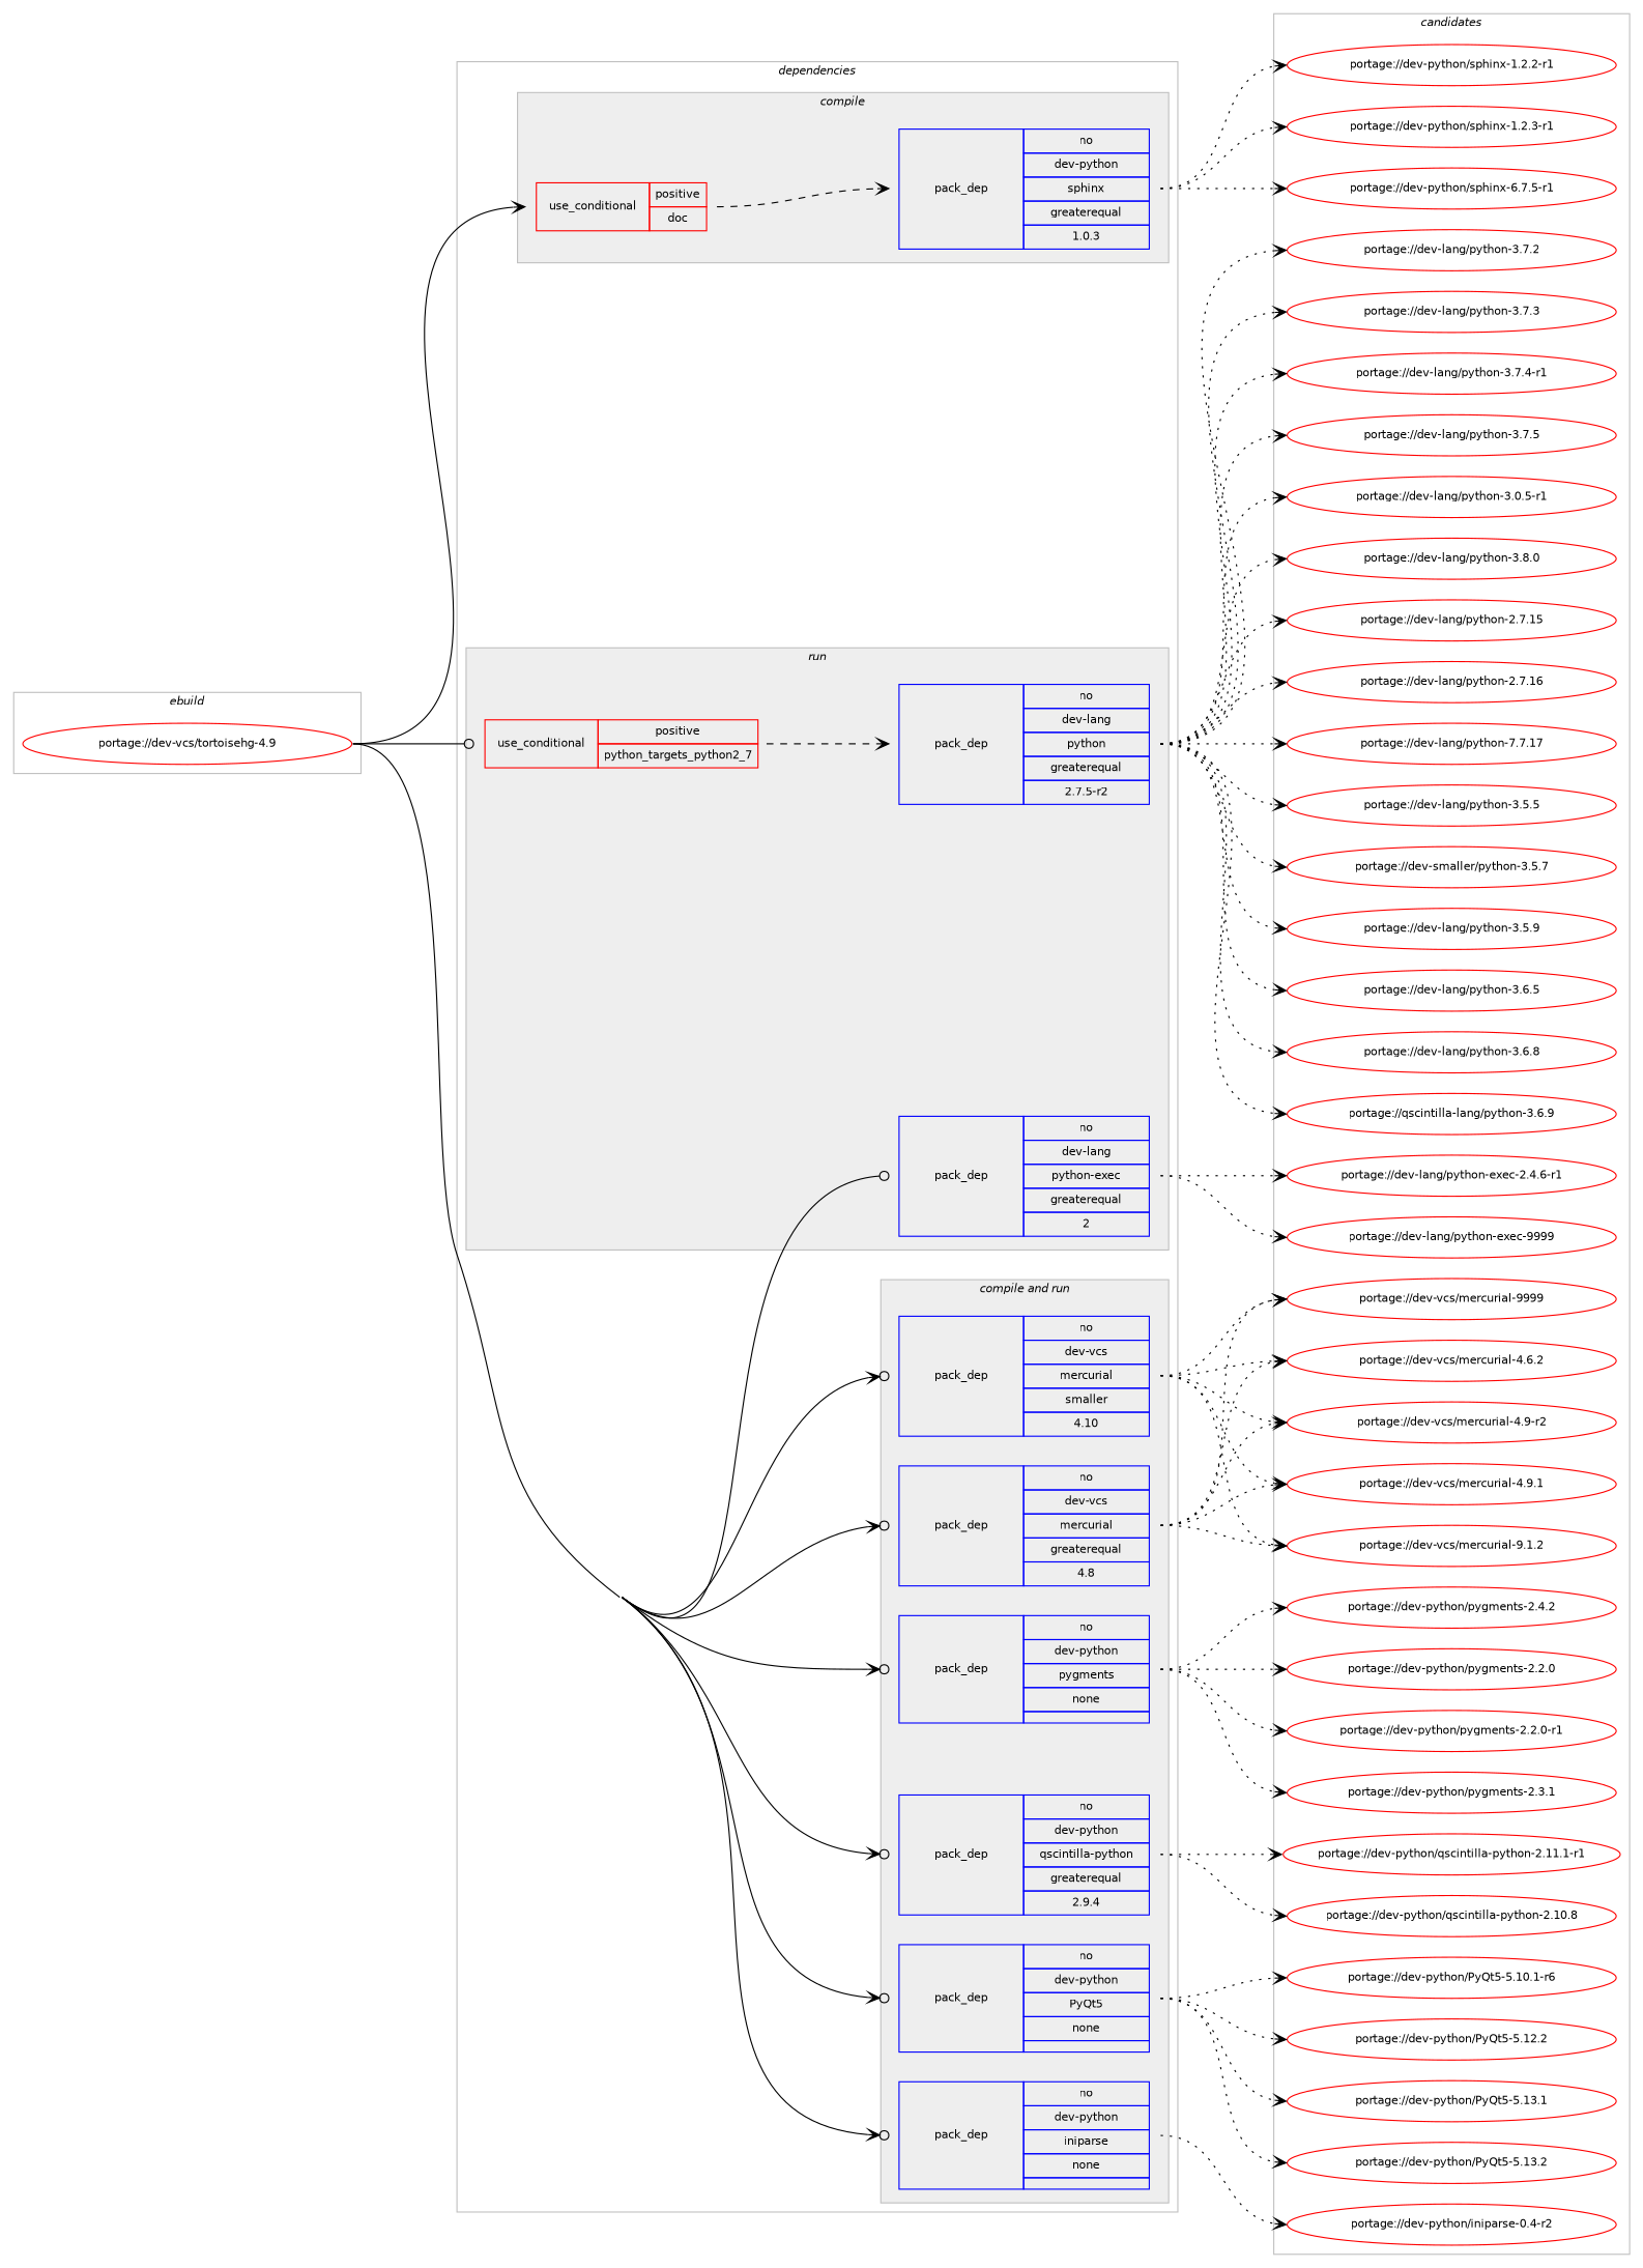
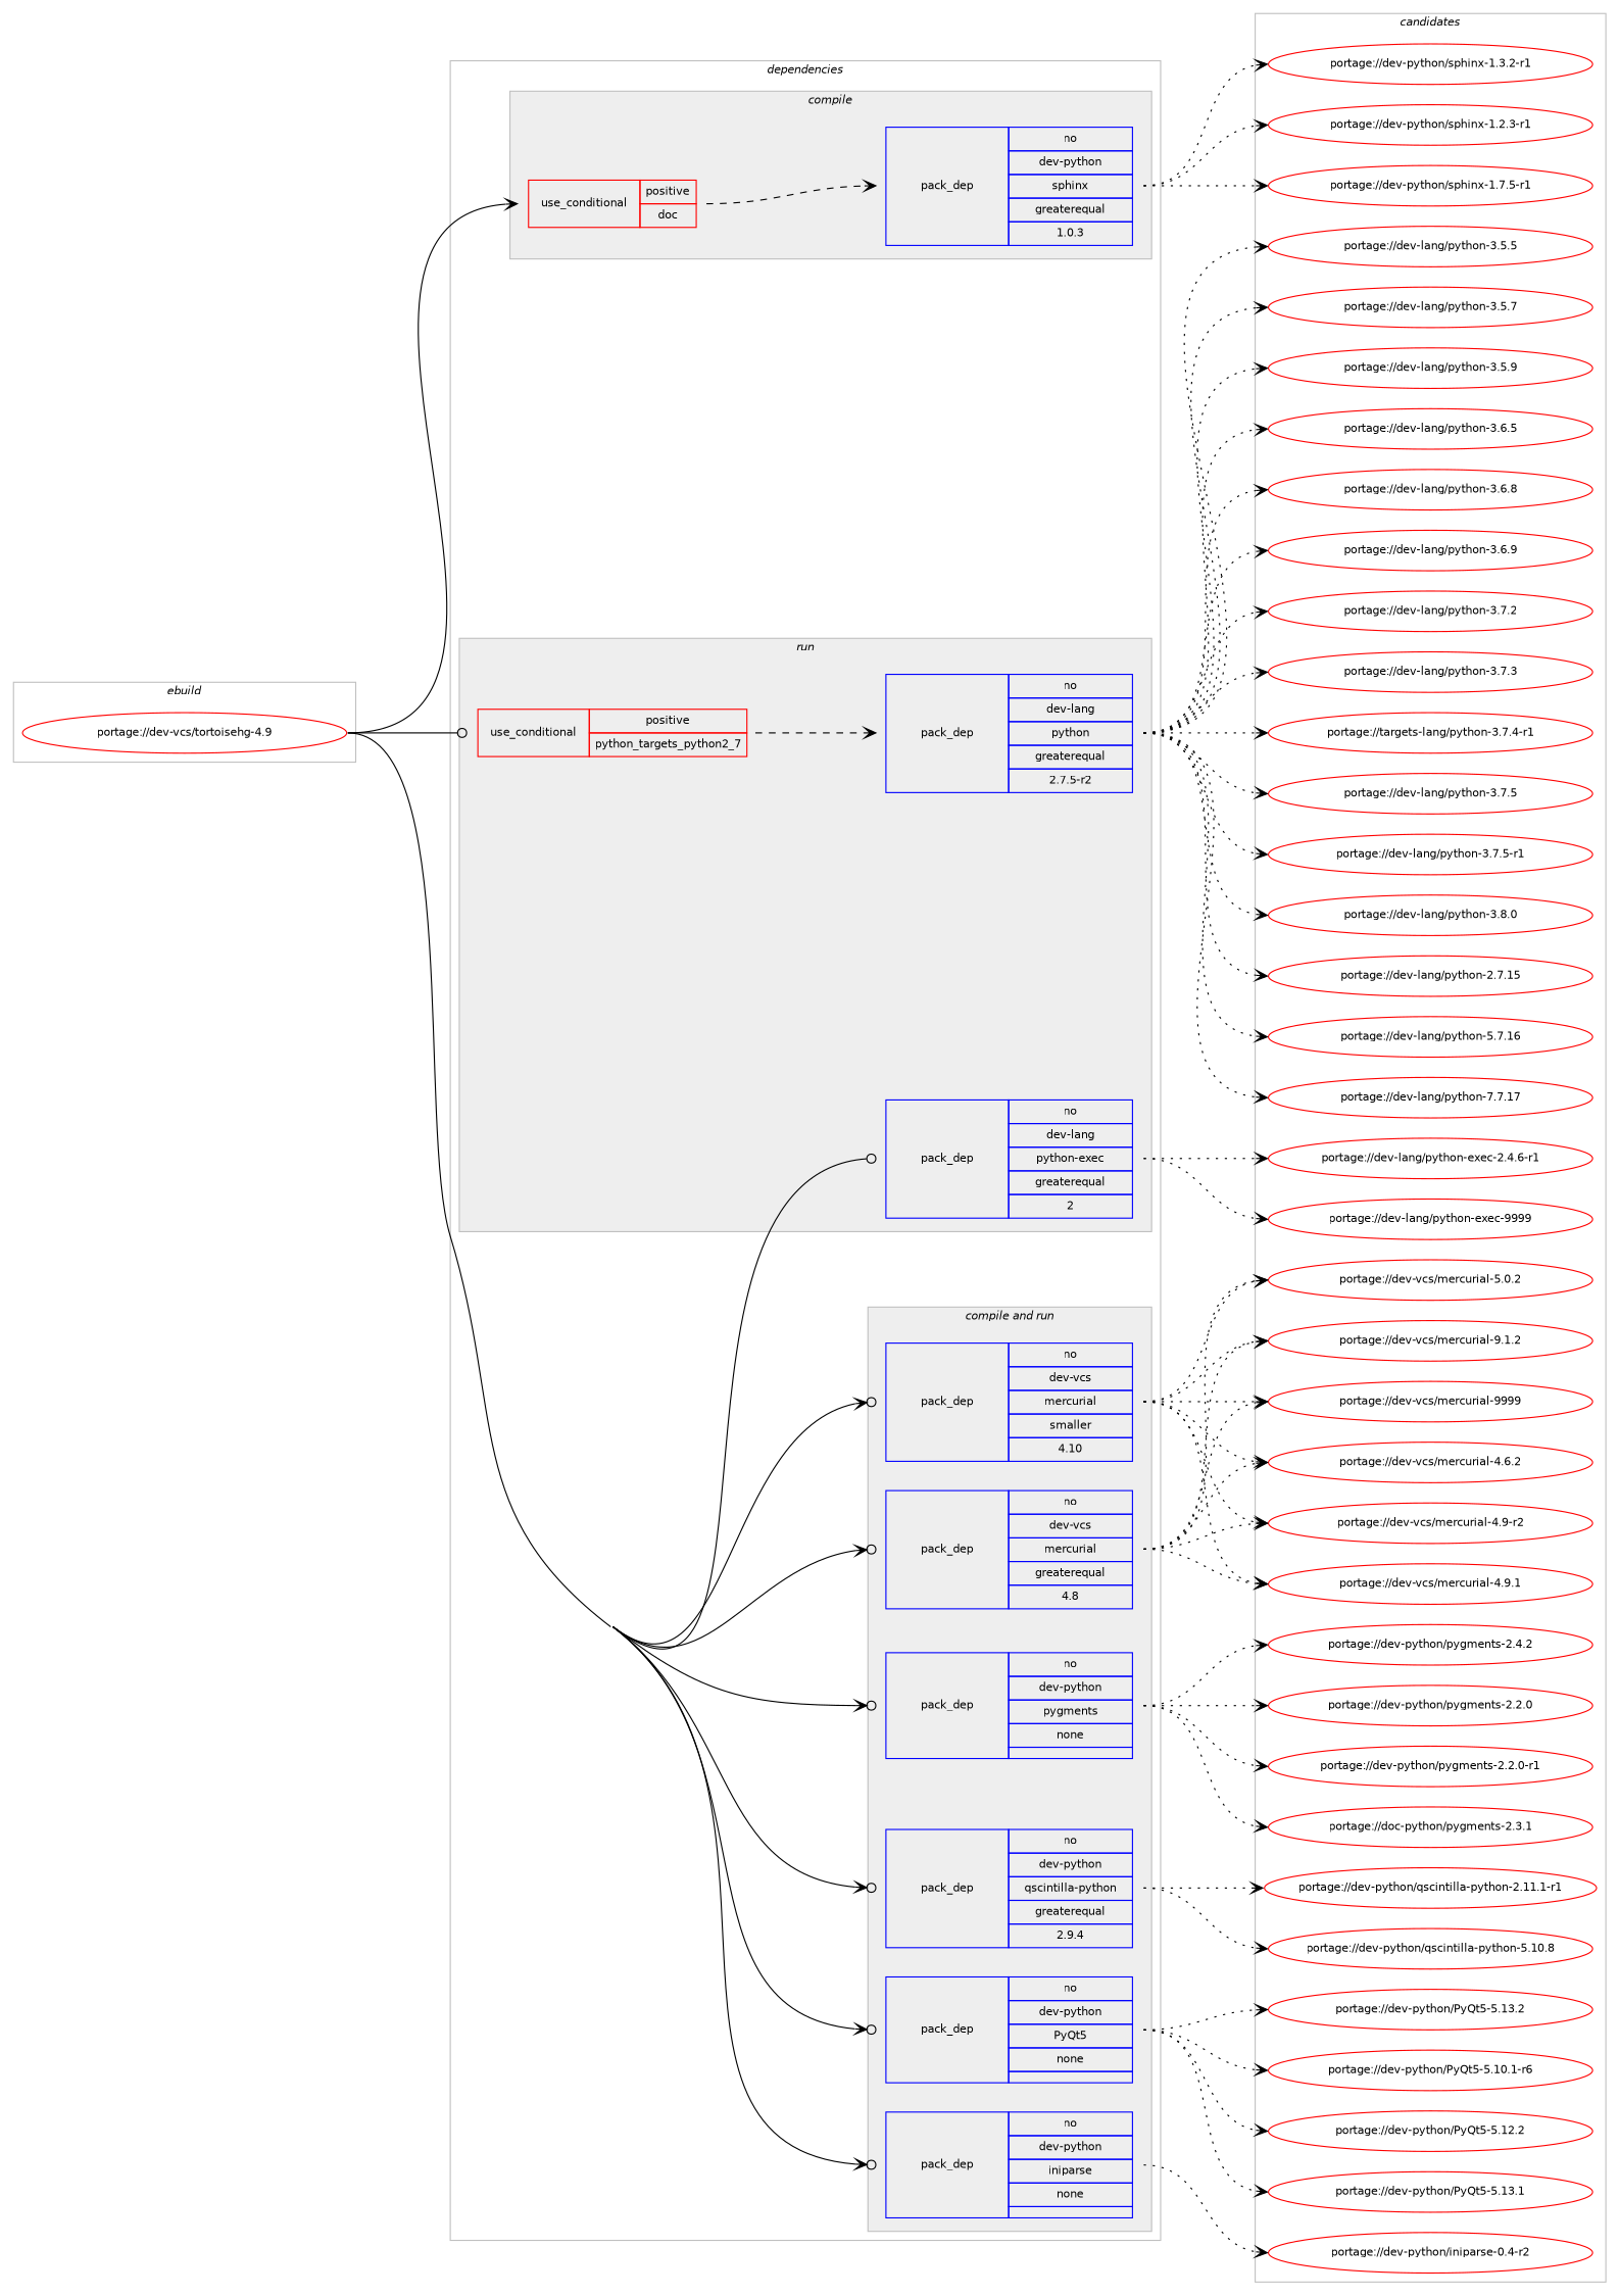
  digraph {
    compound=true
    concentrate=true
    fontname=Helvetica
    fontsize=10
    newrank=true
    rankdir=LR
    ranksep=1.5
    node [color=red fontname=Helvetica fontsize=10]
    edge [arrowhead=vee headport=w style=dotted tailport=e weight=100]
    n1 [label="portage://dev-vcs/tortoisehg-4.9" width=4]
    n2 [color=blue label=<<TABLE BORDER="0" CELLBORDER="1" CELLSPACING="0" CELLPADDING="4" WIDTH="220"><TR><TD ROWSPAN="6" CELLPADDING="30">pack_dep</TD></TR><TR><TD WIDTH="110">no</TD></TR><TR><TD>dev-python</TD></TR><TR><TD>sphinx</TD></TR><TR><TD>greaterequal</TD></TR><TR><TD>1.0.3</TD></TR></TABLE>> shape=none]
    n3 [label=<<TABLE BORDER="0" CELLBORDER="1" CELLSPACING="0" CELLPADDING="4"><TR><TD ROWSPAN="3" CELLPADDING="10">use_conditional</TD></TR><TR><TD>positive</TD></TR><TR><TD>doc</TD></TR></TABLE>> shape=none]
    n4 [color=blue label=<<TABLE BORDER="0" CELLBORDER="1" CELLSPACING="0" CELLPADDING="4" WIDTH="220"><TR><TD ROWSPAN="6" CELLPADDING="30">pack_dep</TD></TR><TR><TD WIDTH="110">no</TD></TR><TR><TD>dev-python</TD></TR><TR><TD>PyQt5</TD></TR><TR><TD>none</TD></TR><TR><TD></TD></TR></TABLE>> shape=none]
    n5 [color=blue label=<<TABLE BORDER="0" CELLBORDER="1" CELLSPACING="0" CELLPADDING="4" WIDTH="220"><TR><TD ROWSPAN="6" CELLPADDING="30">pack_dep</TD></TR><TR><TD WIDTH="110">no</TD></TR><TR><TD>dev-python</TD></TR><TR><TD>iniparse</TD></TR><TR><TD>none</TD></TR><TR><TD></TD></TR></TABLE>> shape=none]
    n6 [color=blue label=<<TABLE BORDER="0" CELLBORDER="1" CELLSPACING="0" CELLPADDING="4" WIDTH="220"><TR><TD ROWSPAN="6" CELLPADDING="30">pack_dep</TD></TR><TR><TD WIDTH="110">no</TD></TR><TR><TD>dev-python</TD></TR><TR><TD>pygments</TD></TR><TR><TD>none</TD></TR><TR><TD></TD></TR></TABLE>> shape=none]
    n7 [color=blue label=<<TABLE BORDER="0" CELLBORDER="1" CELLSPACING="0" CELLPADDING="4" WIDTH="220"><TR><TD ROWSPAN="6" CELLPADDING="30">pack_dep</TD></TR><TR><TD WIDTH="110">no</TD></TR><TR><TD>dev-python</TD></TR><TR><TD>qscintilla-python</TD></TR><TR><TD>greaterequal</TD></TR><TR><TD>2.9.4</TD></TR></TABLE>> shape=none]
    n8 [color=blue label=<<TABLE BORDER="0" CELLBORDER="1" CELLSPACING="0" CELLPADDING="4" WIDTH="220"><TR><TD ROWSPAN="6" CELLPADDING="30">pack_dep</TD></TR><TR><TD WIDTH="110">no</TD></TR><TR><TD>dev-vcs</TD></TR><TR><TD>mercurial</TD></TR><TR><TD>greaterequal</TD></TR><TR><TD>4.8</TD></TR></TABLE>> shape=none]
    n9 [color=blue label=<<TABLE BORDER="0" CELLBORDER="1" CELLSPACING="0" CELLPADDING="4" WIDTH="220"><TR><TD ROWSPAN="6" CELLPADDING="30">pack_dep</TD></TR><TR><TD WIDTH="110">no</TD></TR><TR><TD>dev-vcs</TD></TR><TR><TD>mercurial</TD></TR><TR><TD>smaller</TD></TR><TR><TD>4.10</TD></TR></TABLE>> shape=none]
    n10 [color=blue label=<<TABLE BORDER="0" CELLBORDER="1" CELLSPACING="0" CELLPADDING="4" WIDTH="220"><TR><TD ROWSPAN="6" CELLPADDING="30">pack_dep</TD></TR><TR><TD WIDTH="110">no</TD></TR><TR><TD>dev-lang</TD></TR><TR><TD>python</TD></TR><TR><TD>greaterequal</TD></TR><TR><TD>2.7.5-r2</TD></TR></TABLE>> shape=none]
    n11 [label=<<TABLE BORDER="0" CELLBORDER="1" CELLSPACING="0" CELLPADDING="4"><TR><TD ROWSPAN="3" CELLPADDING="10">use_conditional</TD></TR><TR><TD>positive</TD></TR><TR><TD>python_targets_python2_7</TD></TR></TABLE>> shape=none]
    n12 [color=blue label=<<TABLE BORDER="0" CELLBORDER="1" CELLSPACING="0" CELLPADDING="4" WIDTH="220"><TR><TD ROWSPAN="6" CELLPADDING="30">pack_dep</TD></TR><TR><TD WIDTH="110">no</TD></TR><TR><TD>dev-lang</TD></TR><TR><TD>python-exec</TD></TR><TR><TD>greaterequal</TD></TR><TR><TD>2</TD></TR></TABLE>> shape=none]
-   n13 [label="portage://dev-python/sphinx-1.2.2-r1" width=4]
+   n13 [label="portage://dev-python/sphinx-1.3.2-r1" width=4]
    n14 [label="portage://dev-python/sphinx-1.2.3-r1" width=4]
-   n15 [label="portage://dev-python/sphinx-6.7.5-r1" width=4]
+   n15 [label="portage://dev-python/sphinx-1.7.5-r1" width=4]
    n16 [label="portage://dev-python/PyQt5-5.10.1-r6" width=4]
    n17 [label="portage://dev-python/PyQt5-5.12.2" width=4]
    n18 [label="portage://dev-python/PyQt5-5.13.1" width=4]
    n19 [label="portage://dev-python/PyQt5-5.13.2" width=4]
    n20 [label="portage://dev-python/iniparse-0.4-r2" width=4]
    n21 [label="portage://dev-python/pygments-2.2.0" width=4]
    n22 [label="portage://dev-python/pygments-2.2.0-r1" width=4]
-   n23 [label="portage://dev-python/pygments-2.3.1" width=4]
+   n23 [label="portage://doc-python/pygments-2.3.1" width=4]
    n24 [label="portage://dev-python/pygments-2.4.2" width=4]
-   n25 [label="portage://dev-python/qscintilla-python-2.10.8" width=4]
+   n25 [label="portage://dev-python/qscintilla-python-5.10.8" width=4]
    n26 [label="portage://dev-python/qscintilla-python-2.11.1-r1" width=4]
    n27 [label="portage://dev-vcs/mercurial-4.6.2" width=4]
    n28 [label="portage://dev-vcs/mercurial-4.9-r2" width=4]
    n29 [label="portage://dev-vcs/mercurial-4.9.1" width=4]
+   n30 [label="portage://dev-vcs/mercurial-5.0.2" width=4]
    n31 [label="portage://dev-vcs/mercurial-9.1.2" width=4]
    n32 [label="portage://dev-vcs/mercurial-9999" width=4]
    n33 [label="portage://dev-lang/python-2.7.15" width=4]
-   n34 [label="portage://dev-lang/python-2.7.16" width=4]
+   n34 [label="portage://dev-lang/python-5.7.16" width=4]
    n35 [label="portage://dev-lang/python-7.7.17" width=4]
    n36 [label="portage://dev-lang/python-3.5.5" width=4]
-   n37 [label="portage://dev-smaller/python-3.5.7" width=4]
+   n37 [label="portage://dev-lang/python-3.5.7" width=4]
    n38 [label="portage://dev-lang/python-3.5.9" width=4]
    n39 [label="portage://dev-lang/python-3.6.5" width=4]
    n40 [label="portage://dev-lang/python-3.6.8" width=4]
-   n41 [label="portage://qscintilla-lang/python-3.6.9" width=4]
+   n41 [label="portage://dev-lang/python-3.6.9" width=4]
    n42 [label="portage://dev-lang/python-3.7.2" width=4]
    n43 [label="portage://dev-lang/python-3.7.3" width=4]
-   n44 [label="portage://dev-lang/python-3.7.4-r1" width=4]
+   n44 [label="portage://targets-lang/python-3.7.4-r1" width=4]
    n45 [label="portage://dev-lang/python-3.7.5" width=4]
-   n46 [label="portage://dev-lang/python-3.0.5-r1" width=4]
+   n46 [label="portage://dev-lang/python-3.7.5-r1" width=4]
    n47 [label="portage://dev-lang/python-3.8.0" width=4]
    n48 [label="portage://dev-lang/python-exec-2.4.6-r1" width=4]
    n49 [label="portage://dev-lang/python-exec-9999" width=4]
    subgraph cluster_1 {
      color=gray
      label=<<i>ebuild</i>>
      rank=same
      n1
    }
    subgraph cluster_2 {
      color=gray
      label=<<i>dependencies</i>>
      subgraph cluster_3 {
        color=gray
        fillcolor="#eeeeee"
        label=<<i>compile</i>>
        style=filled
        subgraph sub_4 {
          color=gray
          fillcolor="#eeeeee"
          label=<<i>compile</i>>
          style=filled
          n3
          subgraph sub_5 {
            color=gray
            fillcolor="#eeeeee"
            label=<<i>compile</i>>
            style=filled
            n2
          }
        }
      }
      subgraph cluster_6 {
        color=gray
        fillcolor="#eeeeee"
        label=<<i>compile and run</i>>
        style=filled
        subgraph sub_7 {
          color=gray
          fillcolor="#eeeeee"
          label=<<i>compile and run</i>>
          style=filled
          n4
        }
        subgraph sub_8 {
          color=gray
          fillcolor="#eeeeee"
          label=<<i>compile and run</i>>
          style=filled
          n5
        }
        subgraph sub_9 {
          color=gray
          fillcolor="#eeeeee"
          label=<<i>compile and run</i>>
          style=filled
          n6
        }
        subgraph sub_10 {
          color=gray
          fillcolor="#eeeeee"
          label=<<i>compile and run</i>>
          style=filled
          n7
        }
        subgraph sub_11 {
          color=gray
          fillcolor="#eeeeee"
          label=<<i>compile and run</i>>
          style=filled
          n8
        }
        subgraph sub_12 {
          color=gray
          fillcolor="#eeeeee"
          label=<<i>compile and run</i>>
          style=filled
          n9
        }
      }
      subgraph cluster_13 {
        color=gray
        fillcolor="#eeeeee"
        label=<<i>run</i>>
        style=filled
        subgraph sub_14 {
          color=gray
          fillcolor="#eeeeee"
          label=<<i>run</i>>
          style=filled
          n11
          subgraph sub_15 {
            color=gray
            fillcolor="#eeeeee"
            label=<<i>run</i>>
            style=filled
            n10
          }
        }
        subgraph sub_16 {
          color=gray
          fillcolor="#eeeeee"
          label=<<i>run</i>>
          style=filled
          n12
        }
      }
    }
    subgraph cluster_17 {
      color=gray
      label=<<i>candidates</i>>
      rank=same
      subgraph sub_18 {
        color=black
        label=<<i>candidates</i>>
        nodesep=1
        rank=same
        n13
        n14
        n15
      }
      subgraph sub_19 {
        color=black
        label=<<i>candidates</i>>
        nodesep=1
        rank=same
        n16
        n17
        n18
        n19
      }
      subgraph sub_20 {
        color=black
        label=<<i>candidates</i>>
        nodesep=1
        rank=same
        n20
      }
      subgraph sub_21 {
        color=black
        label=<<i>candidates</i>>
        nodesep=1
        rank=same
        n21
        n22
        n23
        n24
      }
      subgraph sub_22 {
        color=black
        label=<<i>candidates</i>>
        nodesep=1
        rank=same
        n25
        n26
      }
      subgraph sub_23 {
        color=black
        label=<<i>candidates</i>>
        nodesep=1
        rank=same
        n27
        n28
        n29
+       n30
        n31
        n32
      }
      subgraph sub_24 {
        color=black
        label=<<i>candidates</i>>
        nodesep=1
        rank=same
        n27
        n28
        n29
+       n30
        n31
        n32
      }
      subgraph sub_25 {
        color=black
        label=<<i>candidates</i>>
        nodesep=1
        rank=same
        n33
        n34
        n35
        n36
        n37
        n38
        n39
        n40
        n41
        n42
        n43
        n44
        n45
        n46
        n47
      }
      subgraph sub_26 {
        color=black
        label=<<i>candidates</i>>
        nodesep=1
        rank=same
        n48
        n49
      }
    }
    n1 -> n3 [style=solid weight=20]
    n1 -> n4 [arrowhead=odotvee style=solid weight=20]
    n1 -> n5 [arrowhead=odotvee style=solid weight=20]
    n1 -> n6 [arrowhead=odotvee style=solid weight=20]
    n1 -> n7 [arrowhead=odotvee style=solid weight=20]
    n1 -> n8 [arrowhead=odotvee style=solid weight=20]
    n1 -> n9 [arrowhead=odotvee style=solid weight=20]
    n1 -> n11 [arrowhead=odot style=solid weight=20]
    n1 -> n12 [arrowhead=odot style=solid weight=20]
    n2 -> n13
    n2 -> n14
    n2 -> n15
    n3 -> n2 [style=dashed weight=20]
    n4 -> n16
    n4 -> n17
    n4 -> n18
    n4 -> n19
    n5 -> n20
    n6 -> n21
    n6 -> n22
    n6 -> n23
    n6 -> n24
    n7 -> n25
    n7 -> n26
    n8 -> n27
    n8 -> n28
    n8 -> n29
+   n8 -> n30
    n8 -> n31
    n8 -> n32
    n9 -> n27
    n9 -> n28
    n9 -> n29
+   n9 -> n30
    n9 -> n31
    n9 -> n32
    n10 -> n33
    n10 -> n34
    n10 -> n35
    n10 -> n36
    n10 -> n37
    n10 -> n38
    n10 -> n39
    n10 -> n40
    n10 -> n41
    n10 -> n42
    n10 -> n43
    n10 -> n44
    n10 -> n45
    n10 -> n46
    n10 -> n47
    n11 -> n10 [style=dashed weight=20]
    n12 -> n48
    n12 -> n49
  }
